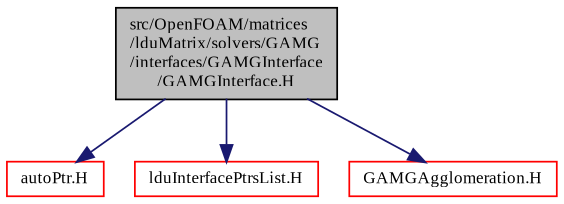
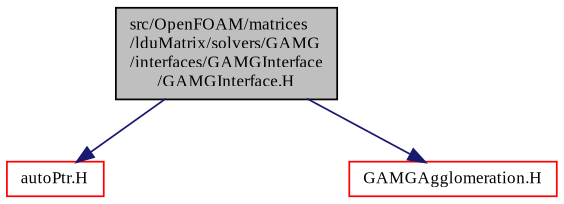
  digraph {
    fontname="Liberation Serif"
    node [color=red fontname="Liberation Serif" fontsize=10 shape=record]
    edge [color=midnightblue fontname="Liberation Serif" fontsize=10 labelfontname=FreeSans labelfontsize=10 style=solid]
    n1 [color=black fillcolor=grey75 fontcolor=black height=0.2 label="src/OpenFOAM/matrices\l/lduMatrix/solvers/GAMG\l/interfaces/GAMGInterface\l/GAMGInterface.H" style=filled width=0.4]
    n2 [height=0.2 label="autoPtr.H" width=0.4]
-   n3 [height=0.2 label="lduInterfacePtrsList.H" width=0.4]
    n4 [height=0.2 label="GAMGAgglomeration.H" width=0.4]
    n1 -> n2
-   n1 -> n3
    n1 -> n4
  }
